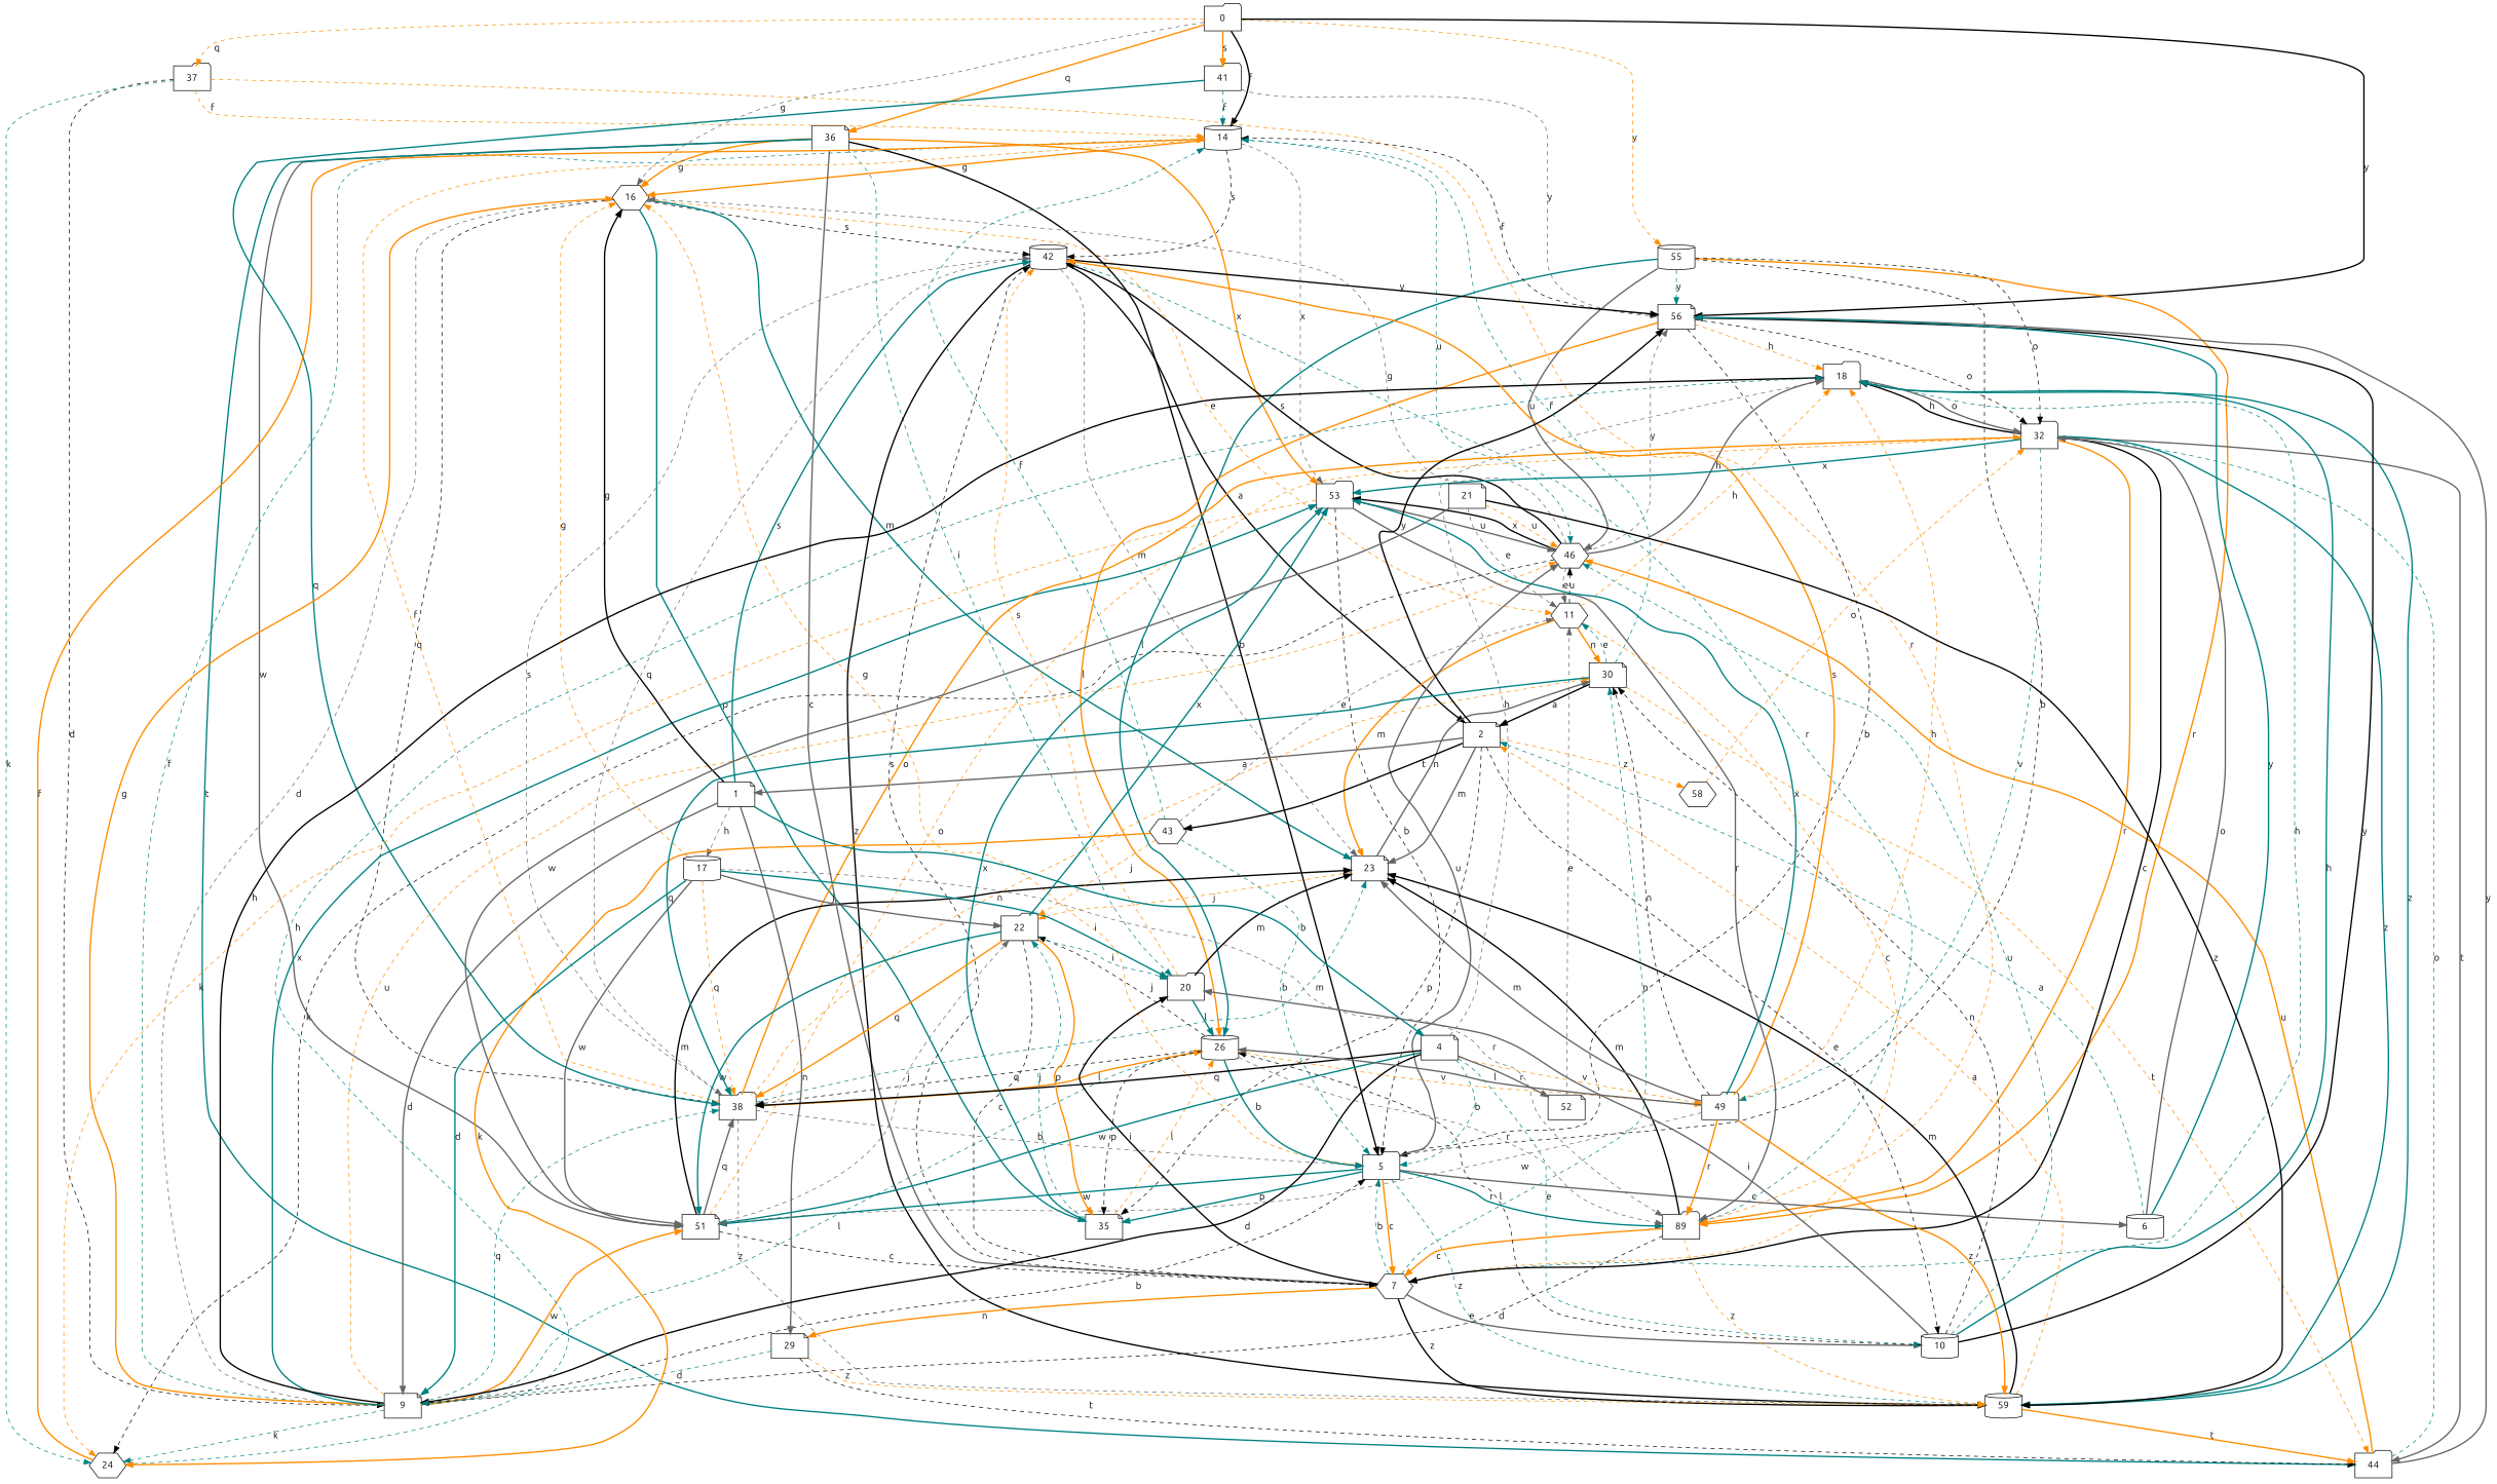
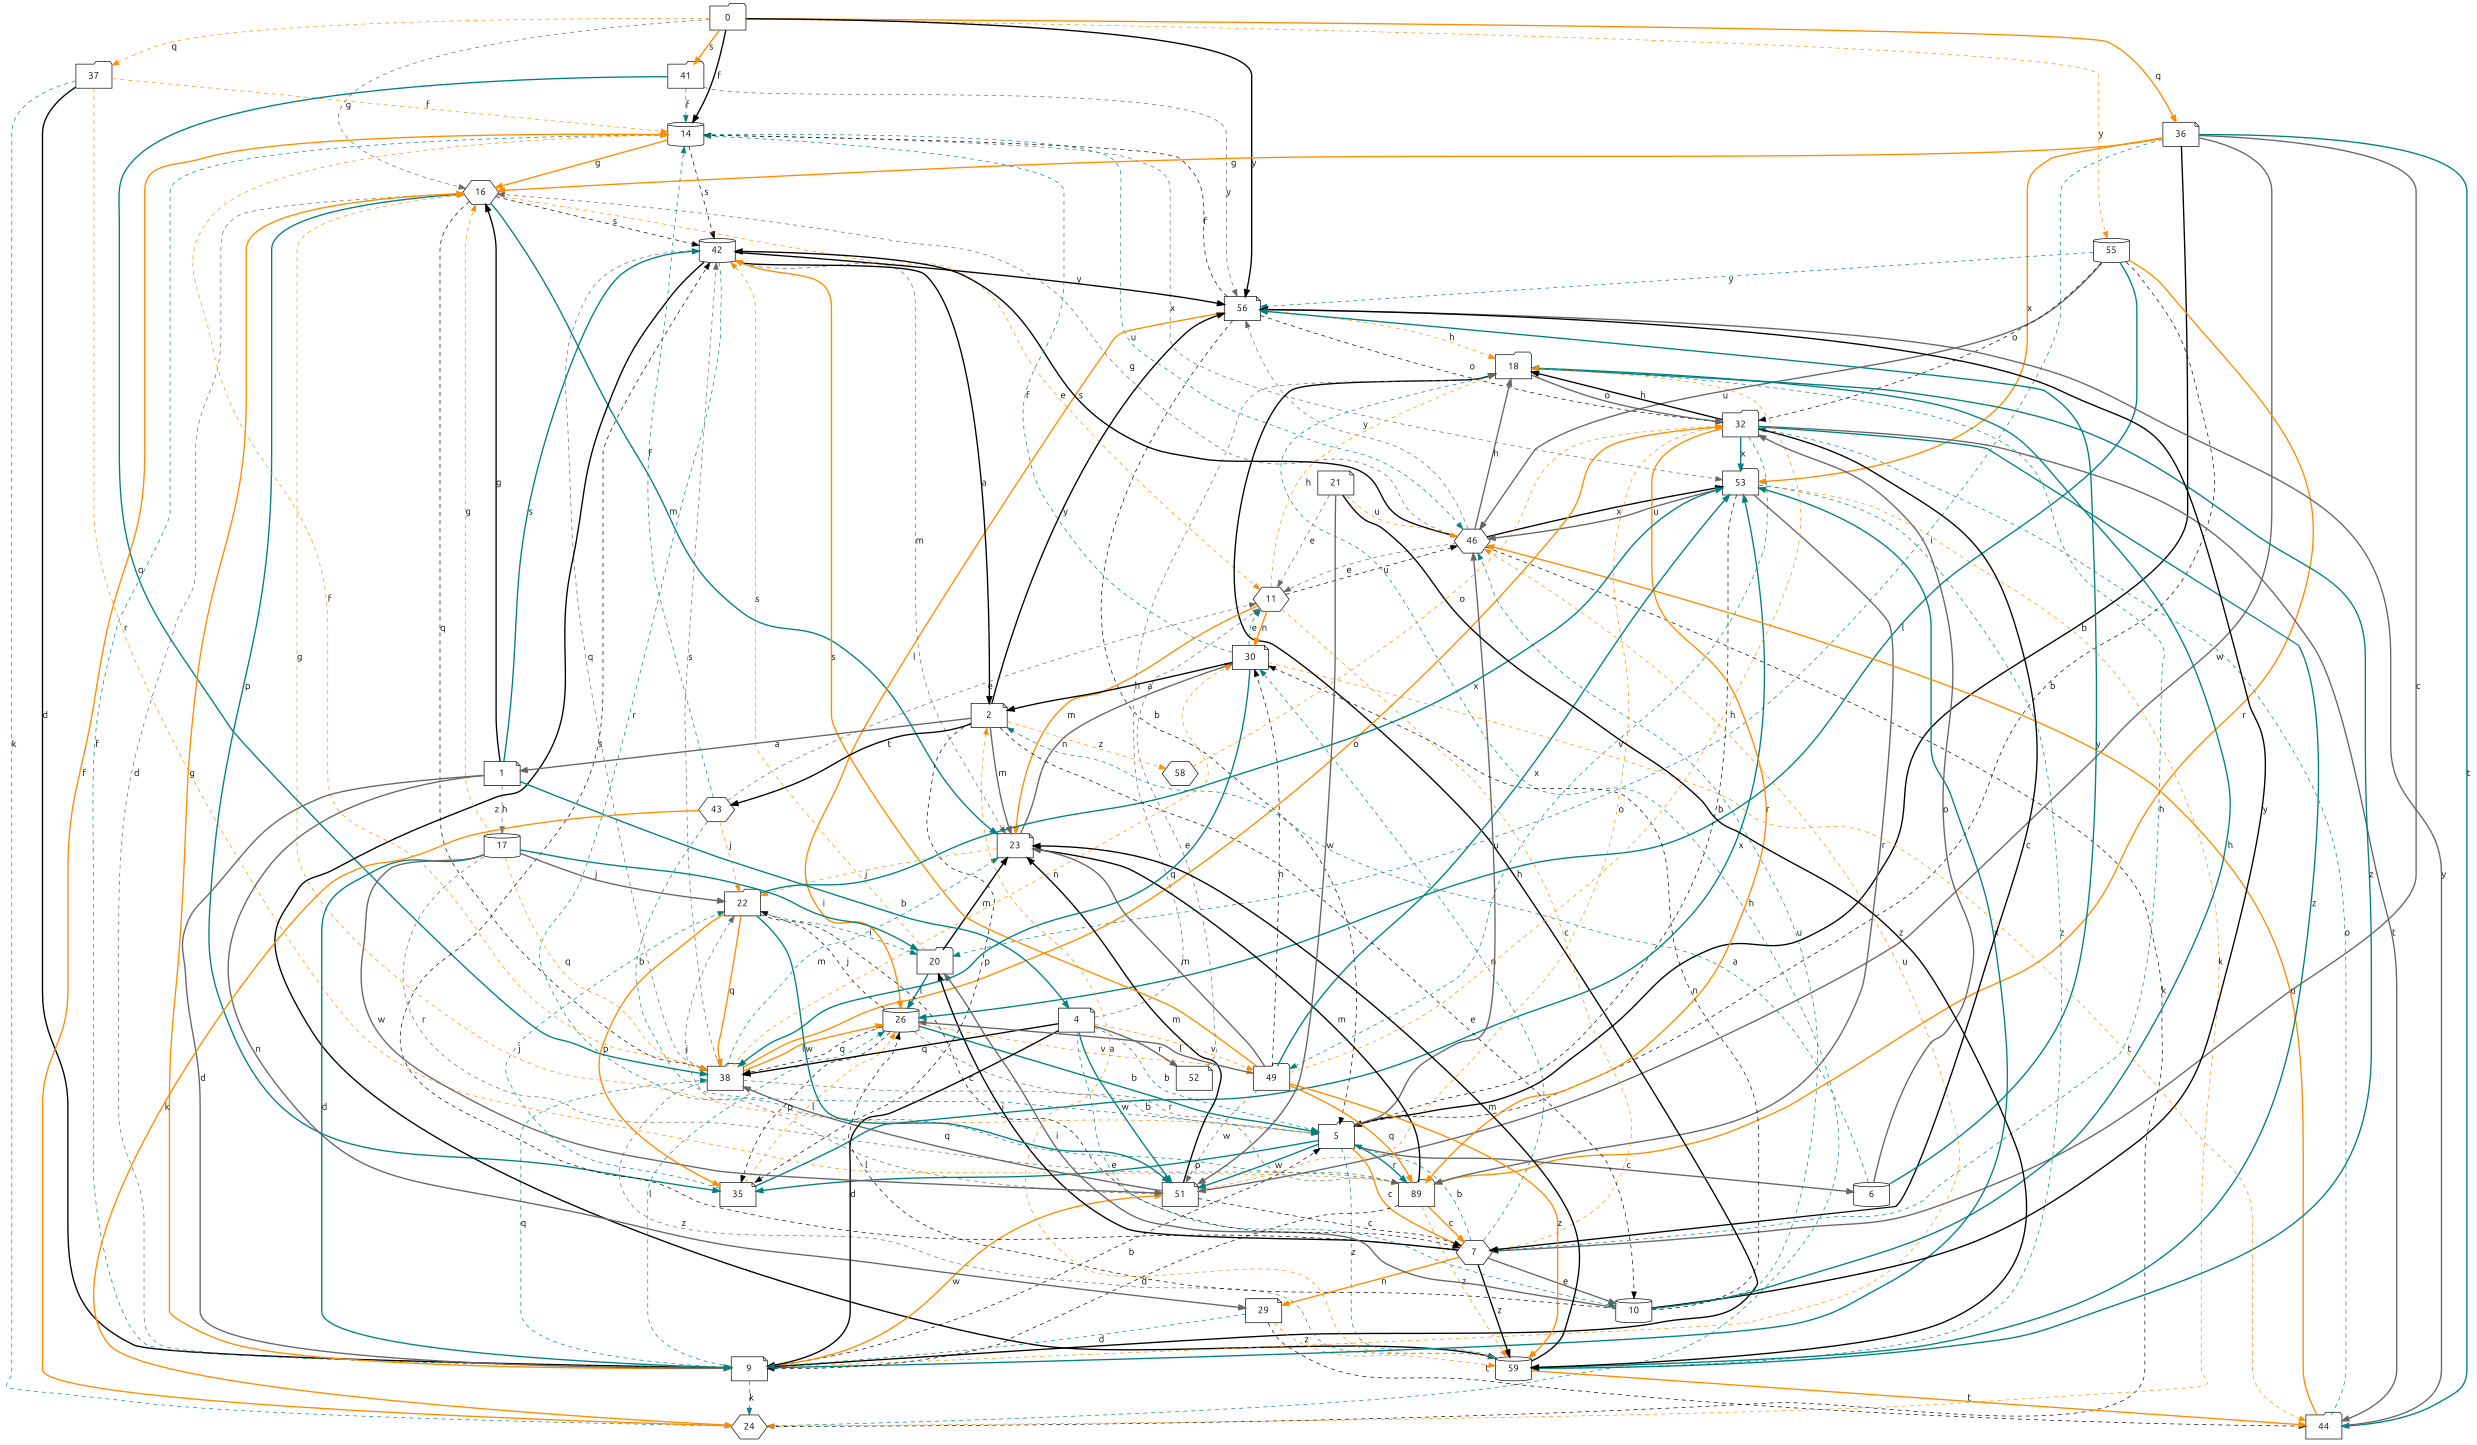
  strict digraph {
    fontname=Ubuntu
    node [fontname=Ubuntu shape=folder]
    edge [color=darkorange fontname=Ubuntu style=dashed]
    14 [shape=cylinder]
    0
    16 [shape=hexagon]
    36 [shape=note]
    37
    41
    55 [shape=cylinder]
    56 [shape=note]
    42 [shape=cylinder]
    46 [shape=hexagon]
    53
    9 [shape=note]
    n13 [label=23 shape=note]
    35 [shape=note]
    38
    11 [shape=hexagon]
    5
    51 [shape=note]
    7 [shape=hexagon]
    20
    44
    n22 [label=89]
    24 [shape=hexagon]
    32
    26 [shape=cylinder]
    18
    1 [shape=note]
    4 [shape=note]
    17 [shape=cylinder]
    29 [shape=note]
    10 [shape=cylinder]
    49
    52 [shape=note]
    22
    59 [shape=cylinder]
    2 [shape=note]
    43 [shape=hexagon]
    58 [shape=hexagon]
    30 [shape=note]
    6 [shape=cylinder]
    21 [shape=note]
    14 -> 16 [label=g style=bold]
    14 -> 42 [color=black label=s]
    14 -> 46 [color=teal label=u]
    14 -> 53 [color=gray40 label=x]
    0 -> 14 [color=black label=f style=bold]
    0 -> 16 [color=gray40 label=g]
    0 -> 36 [label=q style=bold]
    0 -> 37 [label=q]
    0 -> 41 [label=s style=bold]
    0 -> 55 [label=y]
    0 -> 56 [color=black label=y style=bold]
    16 -> 42 [color=black label=s]
    16 -> 9 [color=gray40 label=d]
    16 -> n13 [color=teal label=m style=bold]
    16 -> 35 [color=teal label=p style=bold]
    16 -> 38 [color=black label=q]
    16 -> 11 [label=e]
    36 -> 16 [label=g style=bold]
    36 -> 53 [label=x style=bold]
    36 -> 5 [color=black label=b style=bold]
    36 -> 51 [color=gray40 label=w style=bold]
    36 -> 7 [color=gray40 label=c style=bold]
    36 -> 20 [color=teal label=i]
    36 -> 44 [color=teal label=t style=bold]
    37 -> 14 [label=f]
-   37 -> 9 [color=black label=d]
+   37 -> 9 [color=black label=d style=bold]
    37 -> n22 [label=r]
    37 -> 24 [color=teal label=k]
    41 -> 14 [color=teal label=f]
    41 -> 56 [color=gray40 label=y]
    41 -> 38 [color=teal label=q style=bold]
    55 -> 56 [color=teal label=y]
    55 -> 46 [color=gray40 label=u style=bold]
    55 -> 5 [color=black label=b]
    55 -> n22 [label=r style=bold]
    55 -> 32 [color=black label=o]
    55 -> 26 [color=teal label=l style=bold]
    56 -> 14 [color=black label=f]
    56 -> 5 [color=black label=b]
    56 -> 32 [color=black label=o]
    56 -> 26 [label=l style=bold]
    56 -> 18 [label=h]
    42 -> 56 [color=black label=y style=bold]
    42 -> n13 [color=gray40 label=m]
    42 -> 38 [color=gray40 label=q]
    42 -> n22 [color=teal label=r]
    42 -> 59 [color=black label=z style=bold]
    42 -> 2 [color=black label=a style=bold]
    46 -> 16 [color=gray40 label=g]
    46 -> 56 [color=gray40 label=y]
    46 -> 42 [color=black label=s style=bold]
    46 -> 53 [color=black label=x style=bold]
    46 -> 11 [color=gray40 label=e]
    46 -> 24 [color=black label=k]
    46 -> 18 [color=gray40 label=h style=bold]
    53 -> 46 [color=gray40 label=u style=bold]
    53 -> 5 [color=black label=b]
    53 -> n22 [color=gray40 label=r style=bold]
    53 -> 24 [label=k]
+   53 -> 59 [color=teal label=z]
    9 -> 14 [color=teal label=f]
    9 -> 16 [label=g style=bold]
    9 -> 46 [label=u]
    9 -> 53 [color=teal label=x style=bold]
    9 -> 38 [color=teal label=q]
    9 -> 5 [color=black label=b]
    9 -> 51 [label=w style=bold]
    9 -> 24 [color=teal label=k]
    9 -> 26 [color=teal label=l]
    9 -> 18 [color=black label=h style=bold]
    n13 -> 22 [label=j]
    n13 -> 30 [color=gray40 label=n style=bold]
    35 -> 53 [color=teal label=x style=bold]
    35 -> 26 [label=l]
    35 -> 22 [color=teal label=j]
    38 -> 14 [label=f]
    38 -> 42 [color=gray40 label=s]
    38 -> n13 [color=teal label=m]
    38 -> 5 [color=gray40 label=b]
    38 -> 32 [label=o style=bold]
    38 -> 26 [label=l style=bold]
    38 -> 59 [color=gray40 label=z]
    38 -> 30 [label=n]
    11 -> 46 [color=black label=u]
    11 -> n13 [label=m style=bold]
    11 -> 7 [label=c]
    11 -> 18 [label=h]
    11 -> 30 [label=n style=bold]
    5 -> 16 [label=g]
    5 -> 46 [color=gray40 label=u style=bold]
    5 -> 35 [color=teal label=p style=bold]
    5 -> 51 [color=teal label=w style=bold]
    5 -> 7 [label=c style=bold]
    5 -> n22 [color=teal label=r style=bold]
    5 -> 59 [color=teal label=z]
    5 -> 6 [color=gray40 label=c style=bold]
    51 -> n13 [color=black label=m style=bold]
    51 -> 38 [color=gray40 label=q style=bold]
    51 -> 7 [color=black label=c]
    51 -> 32 [label=o]
    51 -> 22 [color=gray40 label=j]
    7 -> 42 [color=black label=s]
    7 -> 5 [color=teal label=b]
    7 -> 20 [color=black label=i style=bold]
    7 -> 18 [color=teal label=h]
    7 -> 29 [label=n style=bold]
    7 -> 10 [color=gray40 label=e style=bold]
    7 -> 59 [color=black label=z style=bold]
    7 -> 30 [color=teal label=n]
    20 -> 42 [label=s]
    20 -> n13 [color=black label=m style=bold]
    20 -> 26 [color=teal label=l style=bold]
    44 -> 56 [color=gray40 label=y style=bold]
    44 -> 46 [label=u style=bold]
    44 -> 32 [color=teal label=o]
    n22 -> 9 [color=black label=d]
    n22 -> n13 [color=black label=m style=bold]
    n22 -> 7 [label=c style=bold]
    n22 -> 59 [label=z]
    24 -> 14 [label=f style=bold]
    24 -> 18 [color=teal label=h]
    32 -> 53 [color=teal label=x style=bold]
    32 -> 7 [color=black label=c style=bold]
    32 -> 44 [color=gray40 label=t style=bold]
    32 -> n22 [label=r style=bold]
    32 -> 18 [color=black label=h style=bold]
    32 -> 49 [color=teal label=v]
    32 -> 59 [color=teal label=z style=bold]
    26 -> 35 [color=black label=p]
    26 -> 38 [color=black label=q]
    26 -> 5 [color=teal label=b style=bold]
    26 -> n22 [color=gray40 label=r]
    26 -> 49 [label=v]
    26 -> 22 [color=black label=j]
    18 -> 32 [color=gray40 label=o style=bold]
    18 -> 59 [color=teal label=z style=bold]
    1 -> 16 [color=black label=g style=bold]
    1 -> 42 [color=teal label=s style=bold]
    1 -> 9 [color=gray40 label=d style=bold]
    1 -> 4 [color=teal label=b style=bold]
    1 -> 17 [color=gray40 label=h]
    1 -> 29 [color=gray40 label=n style=bold]
    4 -> 9 [color=black label=d style=bold]
    4 -> 38 [color=black label=q style=bold]
    4 -> 5 [color=teal label=b]
    4 -> 51 [color=teal label=w style=bold]
    4 -> 18 [color=gray40 label=h]
    4 -> 10 [color=teal label=e]
    4 -> 49 [label=v]
    4 -> 52 [color=gray40 label=r style=bold]
    17 -> 16 [label=g]
    17 -> 9 [color=teal label=d style=bold]
    17 -> 38 [label=q]
    17 -> 51 [color=gray40 label=w style=bold]
    17 -> 20 [color=teal label=i style=bold]
    17 -> n22 [color=gray40 label=r]
    17 -> 22 [color=gray40 label=j style=bold]
    29 -> 9 [color=teal label=d]
    29 -> 44 [color=black label=t]
    29 -> 59 [label=z]
    10 -> 56 [color=black label=y style=bold]
    10 -> 46 [color=teal label=u]
    10 -> 20 [color=gray40 label=i style=bold]
    10 -> 26 [color=black label=l]
    10 -> 18 [color=teal label=h style=bold]
    10 -> 30 [color=black label=n]
    49 -> 42 [label=s style=bold]
    49 -> 53 [color=teal label=x style=bold]
    49 -> n13 [color=gray40 label=m style=bold]
    49 -> 51 [color=gray40 label=w]
-   49 -> n22 [label=r style=bold]
+   49 -> n22 [label=q style=bold]
    49 -> 26 [color=gray40 label=l style=bold]
    49 -> 18 [label=h]
    49 -> 59 [label=z style=bold]
    49 -> 30 [color=black label=n]
    52 -> 11 [color=gray40 label=e]
    22 -> 53 [color=teal label=x style=bold]
    22 -> 35 [label=p style=bold]
    22 -> 38 [label=q style=bold]
    22 -> 51 [color=teal label=w style=bold]
    22 -> 7 [color=black label=c]
    22 -> 20 [color=teal label=i]
    59 -> n13 [color=black label=m style=bold]
    59 -> 44 [label=t style=bold]
    59 -> 2 [label=a]
    2 -> 56 [color=black label=y style=bold]
    2 -> n13 [color=gray40 label=m style=bold]
    2 -> 35 [color=black label=p]
    2 -> 1 [color=gray40 label=a style=bold]
    2 -> 10 [color=black label=e]
    2 -> 43 [color=black label=t style=bold]
    2 -> 58 [label=z]
    43 -> 14 [color=teal label=f]
    43 -> 11 [color=gray40 label=e]
    43 -> 5 [color=teal label=b]
    43 -> 24 [label=k style=bold]
    43 -> 22 [label=j]
    58 -> 32 [label=o]
    30 -> 14 [color=teal label=f]
    30 -> 38 [color=teal label=q style=bold]
    30 -> 11 [color=teal label=e]
    30 -> 44 [label=t]
    30 -> 2 [color=black label=a style=bold]
    6 -> 56 [color=teal label=y style=bold]
    6 -> 32 [color=gray40 label=o style=bold]
    6 -> 2 [color=teal label=a]
    21 -> 46 [label=u]
    21 -> 11 [color=gray40 label=e]
    21 -> 51 [color=gray40 label=w style=bold]
    21 -> 59 [color=black label=z style=bold]
  }
